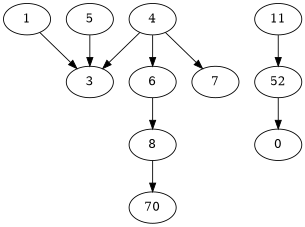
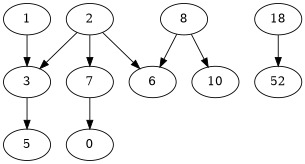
  digraph {
    node [alpha=0.07]
    1 [expect_size=257375094021493568]
    3 [alpha=0.00 expect_size=32208309177436108]
    5 [alpha=0.16 expect_size=657909535391135]
-   4 [alpha=0.19 expect_size=1016831628141069]
+   4 [alpha=0.19 expect_size=1016831628141069 label=2]
    6 [alpha=0.13 expect_size=123847934606462418944]
    7 [alpha=0.03 expect_size=3229391017574441]
    8 [expect_size=7237073189883213]
    n8 [expect_size=1589982290288374 label=0]
-   10 [alpha=0.01 expect_size=118294916606405248 label=70]
-   11 [alpha=0.15 expect_size=105393856135179904]
+   10 [alpha=0.01 expect_size=118294916606405248]
+   11 [alpha=0.15 expect_size=105393856135179904 label=18]
    n11 [alpha=0.18 expect_size=180696023048170504192 label=52]
    1 -> 3
-   5 -> 3
+   3 -> 5
    4 -> 3
    4 -> 6
    4 -> 7
-   6 -> 8
-   n11 -> n8
+   8 -> 6
+   7 -> n8
    8 -> 10
    11 -> n11
  }
